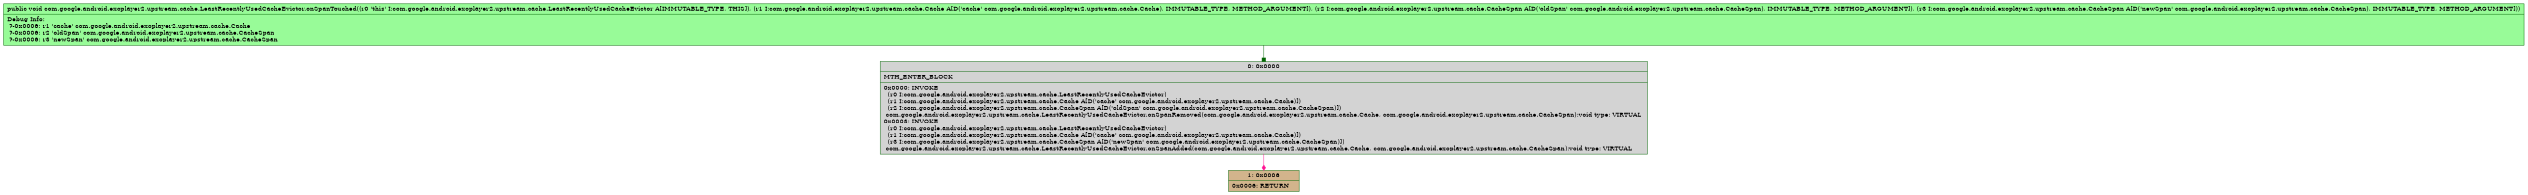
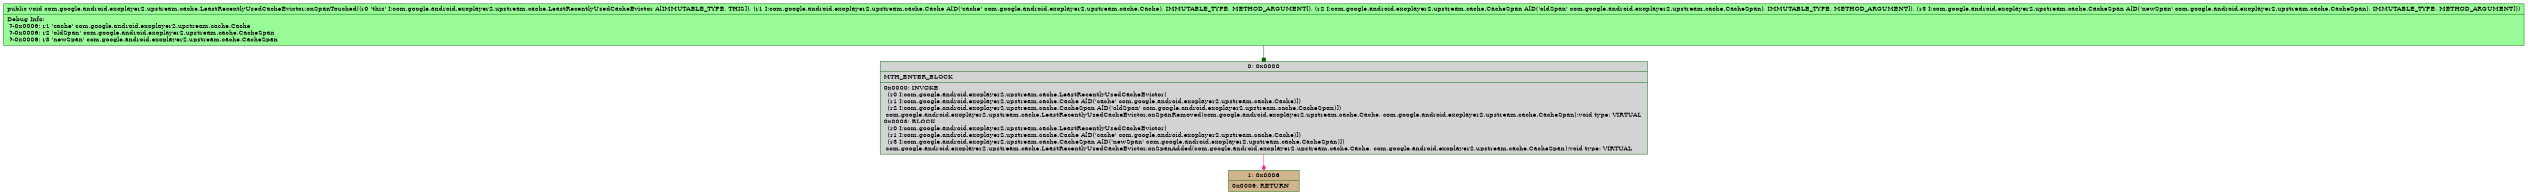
  digraph {
    node [shape=record style=filled color=darkgreen]
-   n1 [label="{0\:\ 0x0000|MTH_ENTER_BLOCK\l|0x0000: INVOKE  \l  (r0 I:com.google.android.exoplayer2.upstream.cache.LeastRecentlyUsedCacheEvictor)\l  (r1 I:com.google.android.exoplayer2.upstream.cache.Cache A[D('cache' com.google.android.exoplayer2.upstream.cache.Cache)])\l  (r2 I:com.google.android.exoplayer2.upstream.cache.CacheSpan A[D('oldSpan' com.google.android.exoplayer2.upstream.cache.CacheSpan)])\l com.google.android.exoplayer2.upstream.cache.LeastRecentlyUsedCacheEvictor.onSpanRemoved(com.google.android.exoplayer2.upstream.cache.Cache, com.google.android.exoplayer2.upstream.cache.CacheSpan):void type: VIRTUAL \l0x0003: INVOKE  \l  (r0 I:com.google.android.exoplayer2.upstream.cache.LeastRecentlyUsedCacheEvictor)\l  (r1 I:com.google.android.exoplayer2.upstream.cache.Cache A[D('cache' com.google.android.exoplayer2.upstream.cache.Cache)])\l  (r3 I:com.google.android.exoplayer2.upstream.cache.CacheSpan A[D('newSpan' com.google.android.exoplayer2.upstream.cache.CacheSpan)])\l com.google.android.exoplayer2.upstream.cache.LeastRecentlyUsedCacheEvictor.onSpanAdded(com.google.android.exoplayer2.upstream.cache.Cache, com.google.android.exoplayer2.upstream.cache.CacheSpan):void type: VIRTUAL \l}" fillcolor=lightgrey]
+   n1 [label="{0\:\ 0x0000|MTH_ENTER_BLOCK\l|0x0000: INVOKE  \l  (r0 I:com.google.android.exoplayer2.upstream.cache.LeastRecentlyUsedCacheEvictor)\l  (r1 I:com.google.android.exoplayer2.upstream.cache.Cache A[D('cache' com.google.android.exoplayer2.upstream.cache.Cache)])\l  (r2 I:com.google.android.exoplayer2.upstream.cache.CacheSpan A[D('oldSpan' com.google.android.exoplayer2.upstream.cache.CacheSpan)])\l com.google.android.exoplayer2.upstream.cache.LeastRecentlyUsedCacheEvictor.onSpanRemoved(com.google.android.exoplayer2.upstream.cache.Cache, com.google.android.exoplayer2.upstream.cache.CacheSpan):void type: VIRTUAL \l0x0003: BLOCK  \l  (r0 I:com.google.android.exoplayer2.upstream.cache.LeastRecentlyUsedCacheEvictor)\l  (r1 I:com.google.android.exoplayer2.upstream.cache.Cache A[D('cache' com.google.android.exoplayer2.upstream.cache.Cache)])\l  (r3 I:com.google.android.exoplayer2.upstream.cache.CacheSpan A[D('newSpan' com.google.android.exoplayer2.upstream.cache.CacheSpan)])\l com.google.android.exoplayer2.upstream.cache.LeastRecentlyUsedCacheEvictor.onSpanAdded(com.google.android.exoplayer2.upstream.cache.Cache, com.google.android.exoplayer2.upstream.cache.CacheSpan):void type: VIRTUAL \l}" fillcolor=lightgrey]
    n2 [label="{1\:\ 0x0006|0x0006: RETURN   \l}" fillcolor=tan]
    n3 [label="{public void com.google.android.exoplayer2.upstream.cache.LeastRecentlyUsedCacheEvictor.onSpanTouched((r0 'this' I:com.google.android.exoplayer2.upstream.cache.LeastRecentlyUsedCacheEvictor A[IMMUTABLE_TYPE, THIS]), (r1 I:com.google.android.exoplayer2.upstream.cache.Cache A[D('cache' com.google.android.exoplayer2.upstream.cache.Cache), IMMUTABLE_TYPE, METHOD_ARGUMENT]), (r2 I:com.google.android.exoplayer2.upstream.cache.CacheSpan A[D('oldSpan' com.google.android.exoplayer2.upstream.cache.CacheSpan), IMMUTABLE_TYPE, METHOD_ARGUMENT]), (r3 I:com.google.android.exoplayer2.upstream.cache.CacheSpan A[D('newSpan' com.google.android.exoplayer2.upstream.cache.CacheSpan), IMMUTABLE_TYPE, METHOD_ARGUMENT]))  | Debug Info:\l  ?\-0x0006: r1 'cache' com.google.android.exoplayer2.upstream.cache.Cache\l  ?\-0x0006: r2 'oldSpan' com.google.android.exoplayer2.upstream.cache.CacheSpan\l  ?\-0x0006: r3 'newSpan' com.google.android.exoplayer2.upstream.cache.CacheSpan\l}" fillcolor=palegreen]
    n1 -> n2 [color=deeppink arrowhead=diamond]
    n3 -> n1 [color=darkgreen arrowhead=box]
  }
